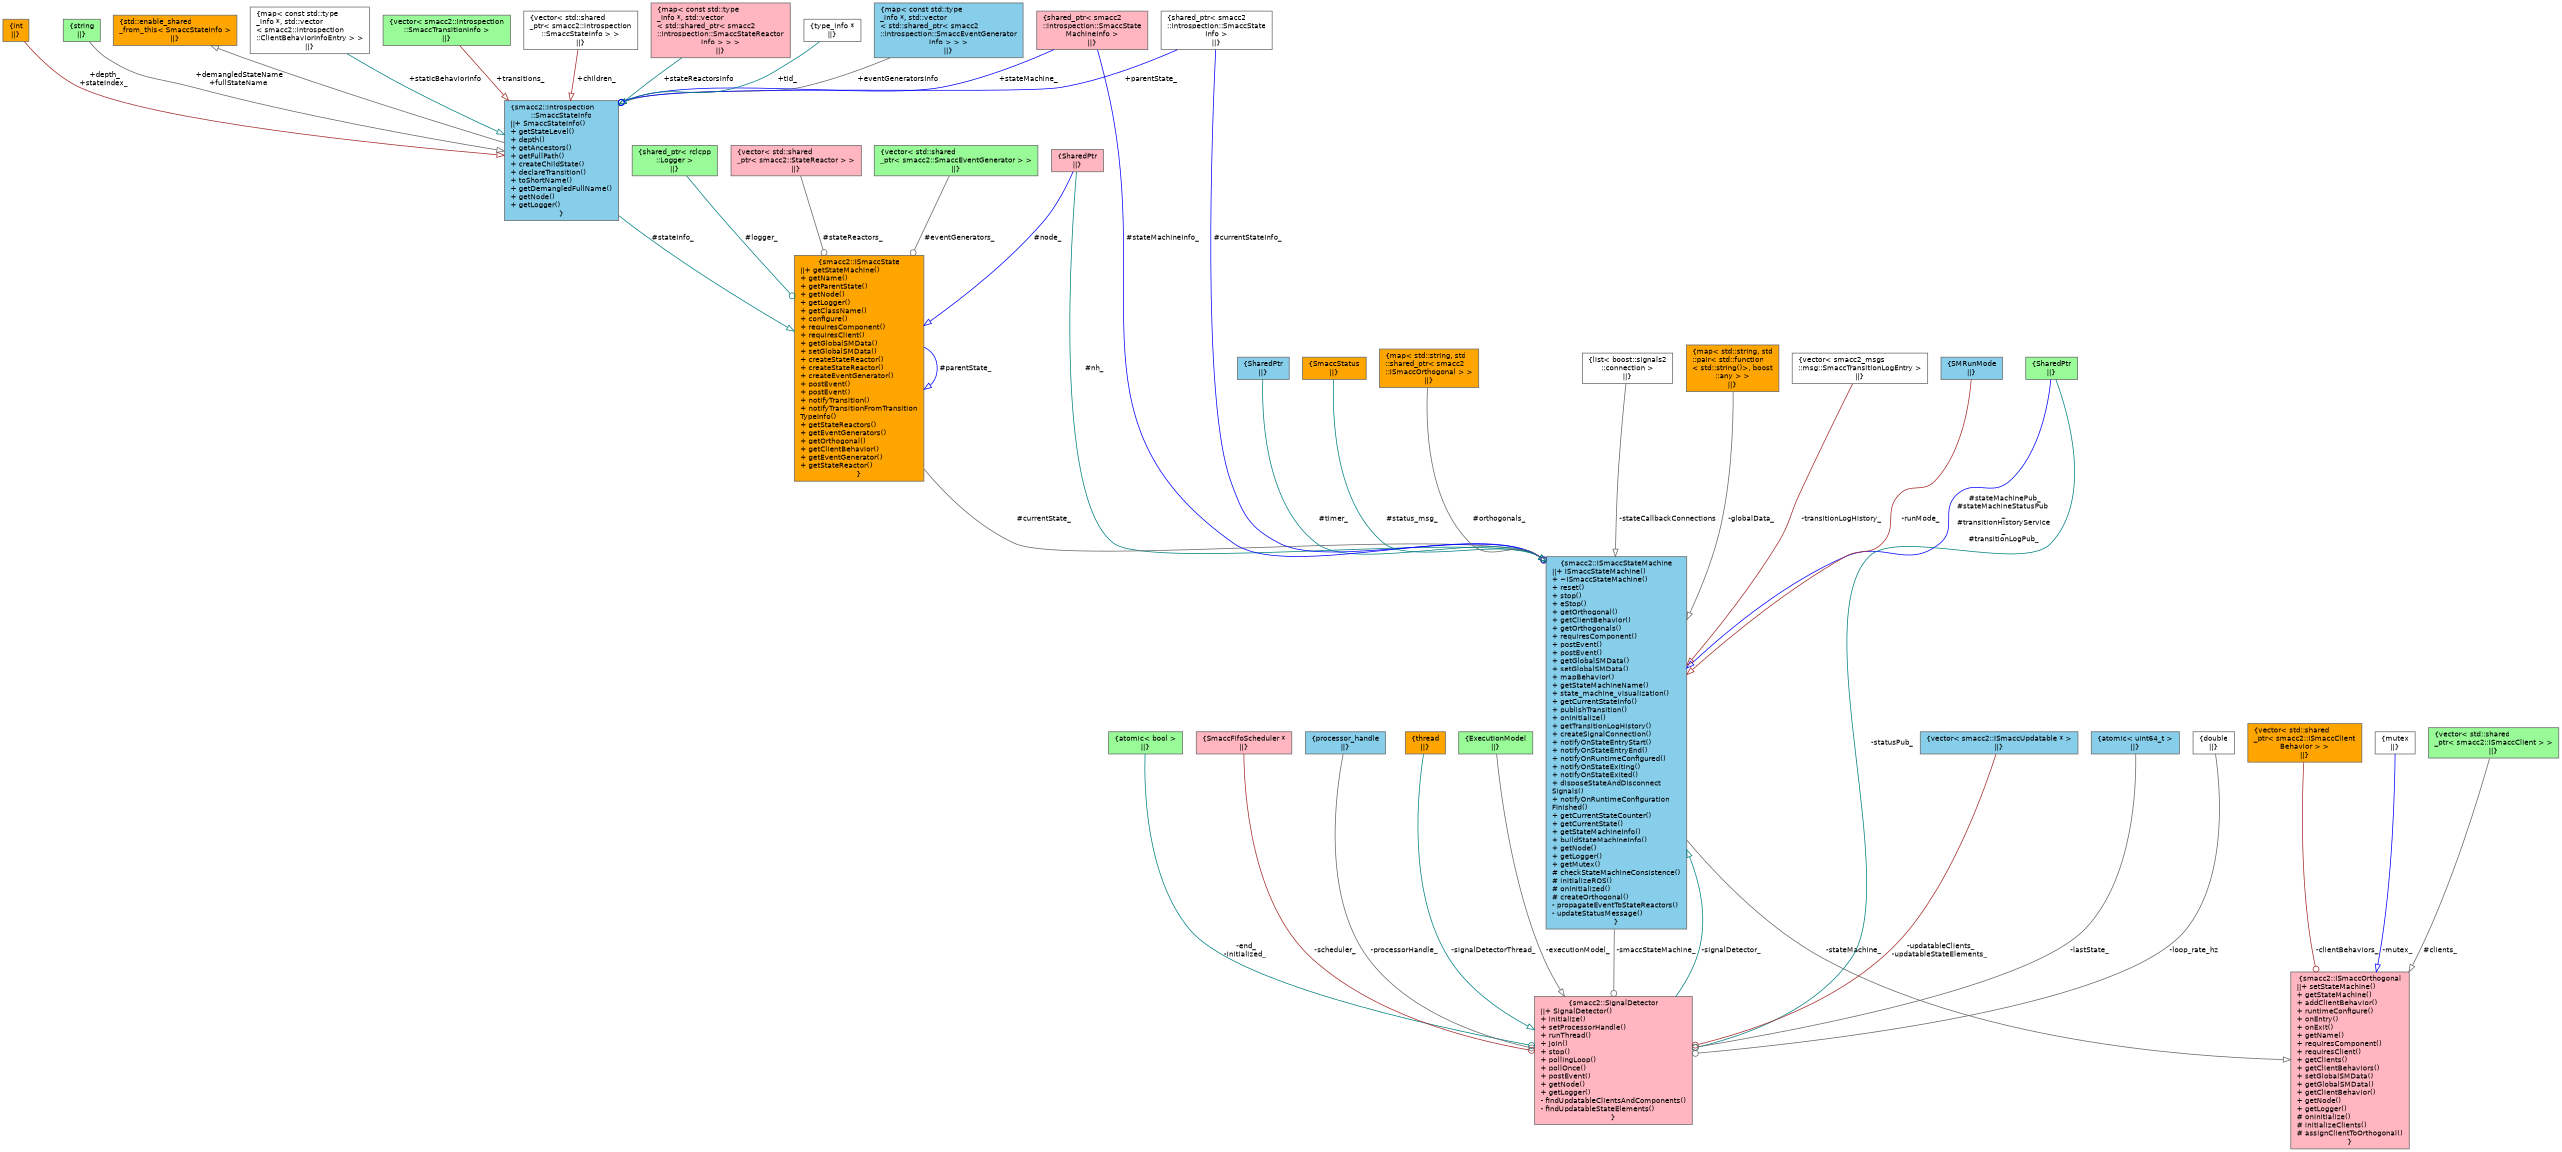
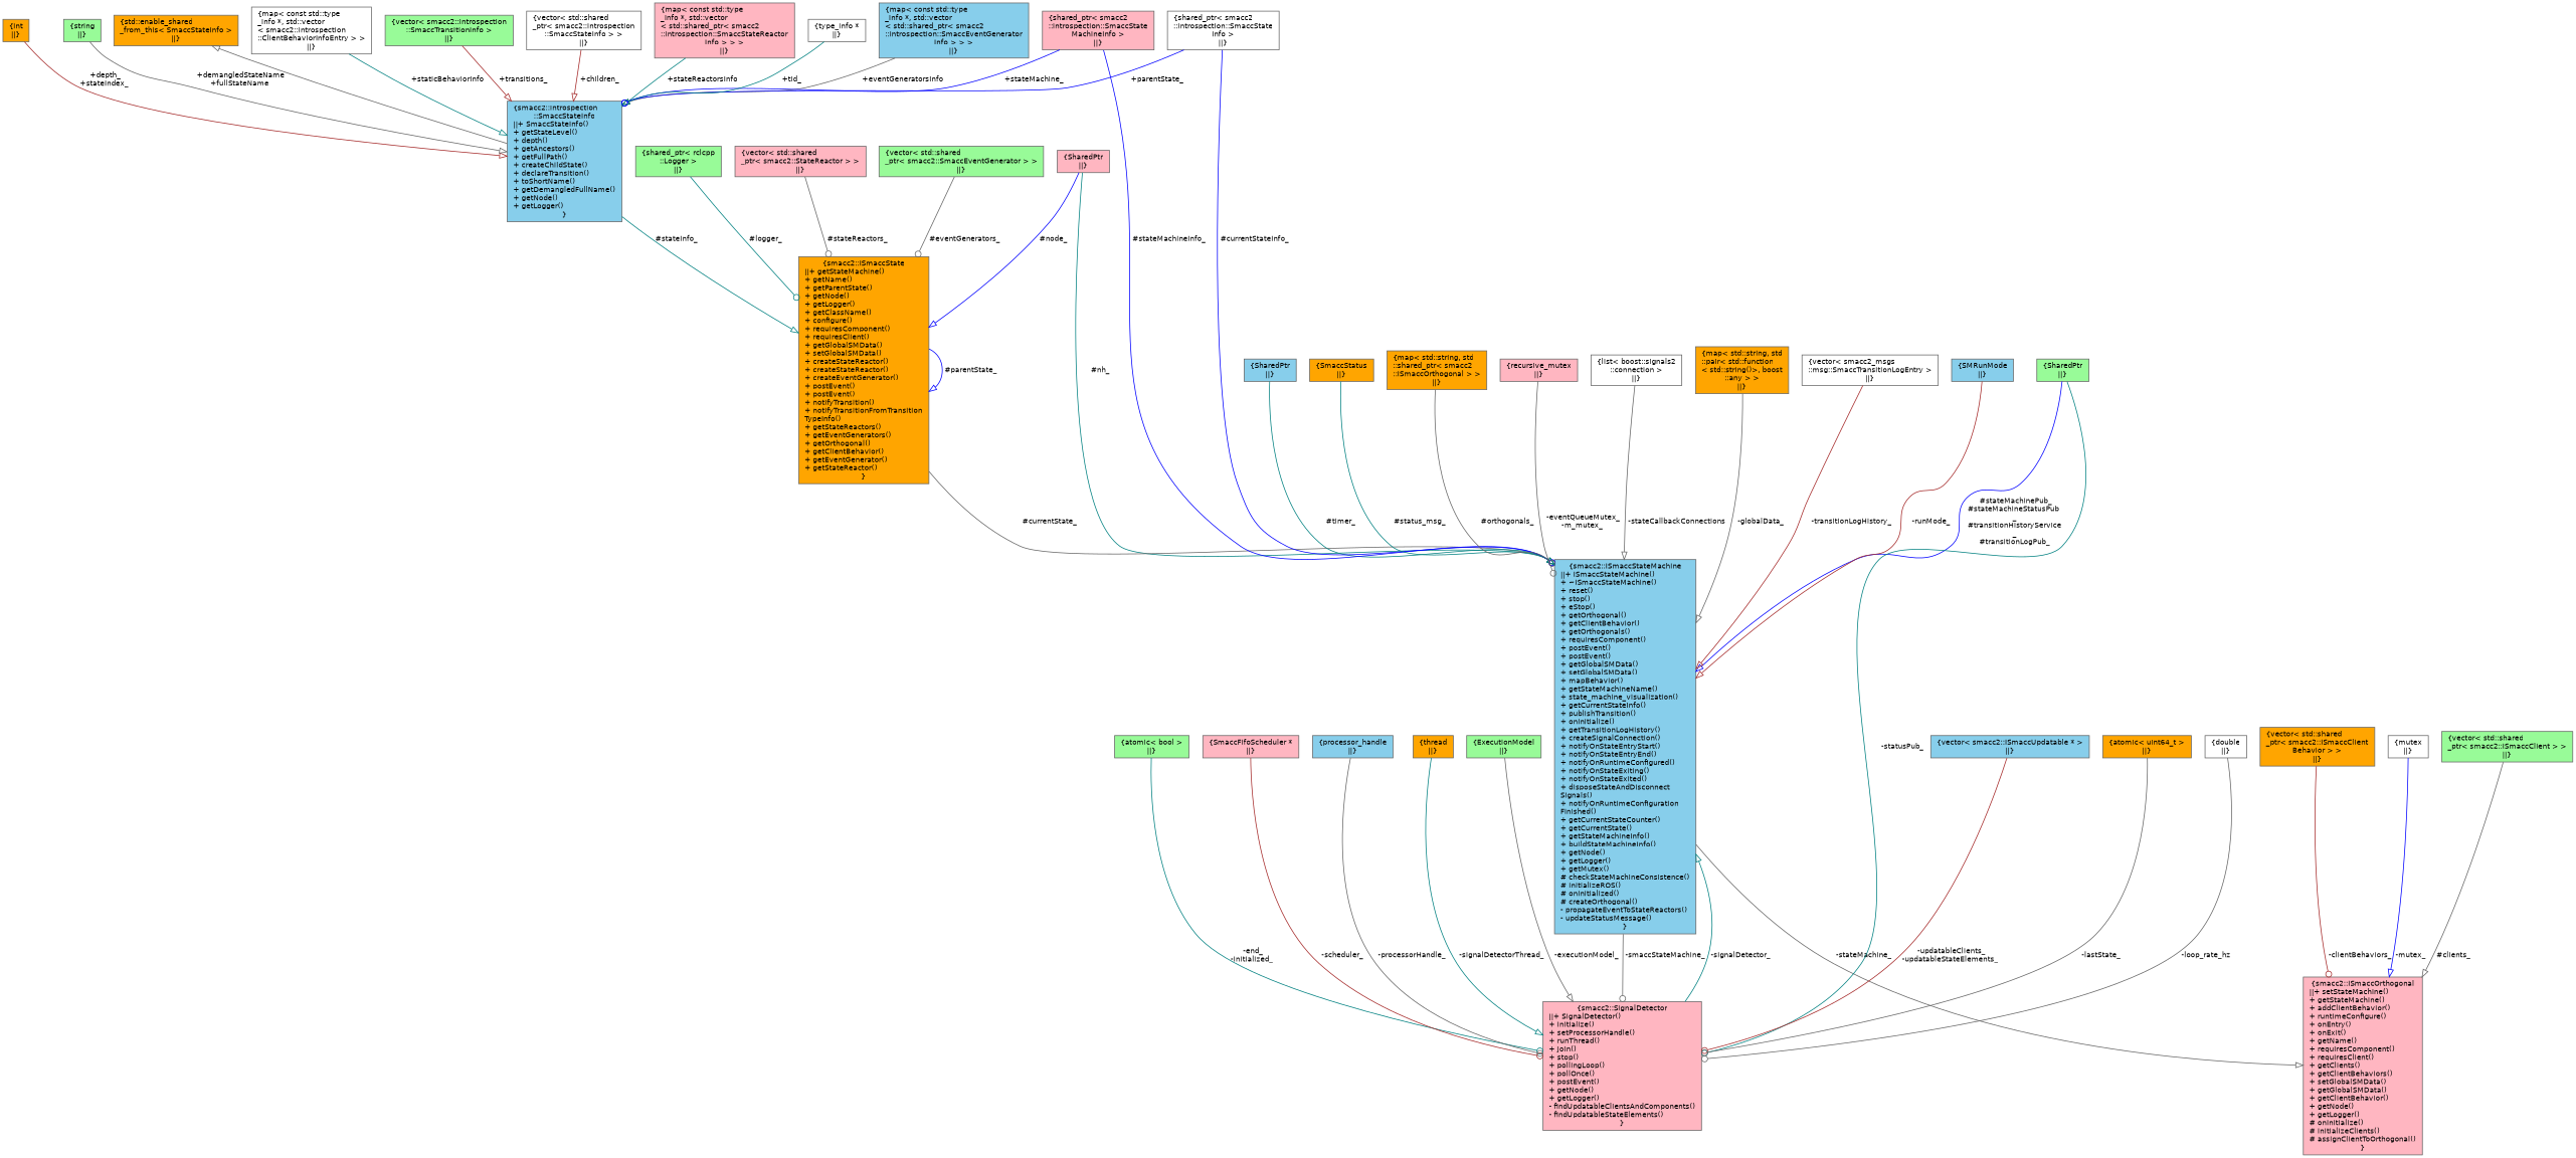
  digraph {
    fontname="DejaVu Sans"
    node [color=gray40 fillcolor=lightpink fontname="DejaVu Sans" fontsize=10 shape=box style=filled]
    edge [arrowhead=onormal color=gray40 fontname="DejaVu Sans" fontsize=10 labelfontname=Helvetica labelfontsize=10 style=solid]
    n1 [fontcolor=black height=0.2 label="{smacc2::ISmaccOrthogonal\n||+ setStateMachine()\l+ getStateMachine()\l+ addClientBehavior()\l+ runtimeConfigure()\l+ onEntry()\l+ onExit()\l+ getName()\l+ requiresComponent()\l+ requiresClient()\l+ getClients()\l+ getClientBehaviors()\l+ setGlobalSMData()\l+ getGlobalSMData()\l+ getClientBehavior()\l+ getNode()\l+ getLogger()\l# onInitialize()\l# initializeClients()\l# assignClientToOrthogonal()\l}" width=0.4]
    n2 [fillcolor=palegreen height=0.2 label="{vector\< std::shared\l_ptr\< smacc2::ISmaccClient \> \>\n||}" width=0.4]
    n3 [fillcolor=skyblue height=0.2 label="{smacc2::ISmaccStateMachine\n||+ ISmaccStateMachine()\l+ ~ISmaccStateMachine()\l+ reset()\l+ stop()\l+ eStop()\l+ getOrthogonal()\l+ getClientBehavior()\l+ getOrthogonals()\l+ requiresComponent()\l+ postEvent()\l+ postEvent()\l+ getGlobalSMData()\l+ setGlobalSMData()\l+ mapBehavior()\l+ getStateMachineName()\l+ state_machine_visualization()\l+ getCurrentStateInfo()\l+ publishTransition()\l+ onInitialize()\l+ getTransitionLogHistory()\l+ createSignalConnection()\l+ notifyOnStateEntryStart()\l+ notifyOnStateEntryEnd()\l+ notifyOnRuntimeConfigured()\l+ notifyOnStateExiting()\l+ notifyOnStateExited()\l+ disposeStateAndDisconnect\lSignals()\l+ notifyOnRuntimeConfiguration\lFinished()\l+ getCurrentStateCounter()\l+ getCurrentState()\l+ getStateMachineInfo()\l+ buildStateMachineInfo()\l+ getNode()\l+ getLogger()\l+ getMutex()\l# checkStateMachineConsistence()\l# initializeROS()\l# onInitialized()\l# createOrthogonal()\l- propagateEventToStateReactors()\l- updateStatusMessage()\l}" width=0.4]
    n4 [height=0.2 label="{smacc2::SignalDetector\n||+ SignalDetector()\l+ initialize()\l+ setProcessorHandle()\l+ runThread()\l+ join()\l+ stop()\l+ pollingLoop()\l+ pollOnce()\l+ postEvent()\l+ getNode()\l+ getLogger()\l- findUpdatableClientsAndComponents()\l- findUpdatableStateElements()\l}" width=0.4]
    n5 [height=0.2 label="{SharedPtr\n||}" width=0.4]
    n6 [fillcolor=orange height=0.2 label="{smacc2::ISmaccState\n||+ getStateMachine()\l+ getName()\l+ getParentState()\l+ getNode()\l+ getLogger()\l+ getClassName()\l+ configure()\l+ requiresComponent()\l+ requiresClient()\l+ getGlobalSMData()\l+ setGlobalSMData()\l+ createStateReactor()\l+ createStateReactor()\l+ createEventGenerator()\l+ postEvent()\l+ postEvent()\l+ notifyTransition()\l+ notifyTransitionFromTransition\lTypeInfo()\l+ getStateReactors()\l+ getEventGenerators()\l+ getOrthogonal()\l+ getClientBehavior()\l+ getEventGenerator()\l+ getStateReactor()\l}" width=0.4]
    n7 [fillcolor=skyblue height=0.2 label="{SharedPtr\n||}" width=0.4]
    n8 [fillcolor=palegreen height=0.2 label="{SharedPtr\n||}" width=0.4]
    n9 [fillcolor=palegreen height=0.2 label="{shared_ptr\< rclcpp\l::Logger \>\n||}" width=0.4]
    n10 [height=0.2 label="{vector\< std::shared\l_ptr\< smacc2::StateReactor \> \>\n||}" width=0.4]
    n11 [fillcolor=palegreen height=0.2 label="{vector\< std::shared\l_ptr\< smacc2::SmaccEventGenerator \> \>\n||}" width=0.4]
    n12 [fillcolor=skyblue height=0.2 label="{smacc2::introspection\l::SmaccStateInfo\n||+ SmaccStateInfo()\l+ getStateLevel()\l+ depth()\l+ getAncestors()\l+ getFullPath()\l+ createChildState()\l+ declareTransition()\l+ toShortName()\l+ getDemangledFullName()\l+ getNode()\l+ getLogger()\l}" width=0.4]
    n13 [fillcolor=orange height=0.2 label="{std::enable_shared\l_from_this\< SmaccStateInfo \>\n||}" width=0.4]
    n14 [fillcolor=white height=0.2 label="{map\< const std::type\l_info *, std::vector\l\< smacc2::introspection\l::ClientBehaviorInfoEntry \> \>\n||}" width=0.4]
    n15 [height=0.2 label="{map\< const std::type\l_info *, std::vector\l\< std::shared_ptr\< smacc2\l::introspection::SmaccStateReactor\lInfo \> \> \>\n||}" width=0.4]
    n16 [fillcolor=skyblue height=0.2 label="{map\< const std::type\l_info *, std::vector\l\< std::shared_ptr\< smacc2\l::introspection::SmaccEventGenerator\lInfo \> \> \>\n||}" width=0.4]
    n17 [fillcolor=orange height=0.2 label="{int\n||}" width=0.4]
    n18 [fillcolor=palegreen height=0.2 label="{string\n||}" width=0.4]
    n19 [height=0.2 label="{shared_ptr\< smacc2\l::introspection::SmaccState\lMachineInfo \>\n||}" width=0.4]
    n20 [fillcolor=white height=0.2 label="{shared_ptr\< smacc2\l::introspection::SmaccState\lInfo \>\n||}" width=0.4]
    n21 [fillcolor=palegreen height=0.2 label="{vector\< smacc2::introspection\l::SmaccTransitionInfo \>\n||}" width=0.4]
    n22 [fillcolor=white height=0.2 label="{vector\< std::shared\l_ptr\< smacc2::introspection\l::SmaccStateInfo \> \>\n||}" width=0.4]
    n23 [fillcolor=white height=0.2 label="{type_info *\n||}" width=0.4]
    n24 [fillcolor=orange height=0.2 label="{SmaccStatus\n||}" width=0.4]
    n25 [fillcolor=orange height=0.2 label="{map\< std::string, std\l::shared_ptr\< smacc2\l::ISmaccOrthogonal \> \>\n||}" width=0.4]
+   n26 [height=0.2 label="{recursive_mutex\n||}" width=0.4]
    n27 [fillcolor=white height=0.2 label="{list\< boost::signals2\l::connection \>\n||}" width=0.4]
    n28 [fillcolor=orange height=0.2 label="{map\< std::string, std\l::pair\< std::function\l\< std::string()\>, boost\l::any \> \>\n||}" width=0.4]
    n29 [fillcolor=white height=0.2 label="{vector\< smacc2_msgs\l::msg::SmaccTransitionLogEntry \>\n||}" width=0.4]
    n30 [fillcolor=skyblue height=0.2 label="{SMRunMode\n||}" width=0.4]
    n31 [fillcolor=skyblue height=0.2 label="{vector\< smacc2::ISmaccUpdatable * \>\n||}" width=0.4]
-   n32 [fillcolor=skyblue height=0.2 label="{atomic\< uint64_t \>\n||}" width=0.4]
+   n32 [fillcolor=orange height=0.2 label="{atomic\< uint64_t \>\n||}" width=0.4]
    n33 [fillcolor=white height=0.2 label="{double\n||}" width=0.4]
    n34 [fillcolor=palegreen height=0.2 label="{atomic\< bool \>\n||}" width=0.4]
    n35 [height=0.2 label="{SmaccFifoScheduler *\n||}" width=0.4]
    n36 [fillcolor=skyblue height=0.2 label="{processor_handle\n||}" width=0.4]
    n37 [fillcolor=orange height=0.2 label="{thread\n||}" width=0.4]
    n38 [fillcolor=palegreen height=0.2 label="{ExecutionModel\n||}" width=0.4]
    n39 [fillcolor=orange height=0.2 label="{vector\< std::shared\l_ptr\< smacc2::ISmaccClient\lBehavior \> \>\n||}" width=0.4]
    n40 [fillcolor=white height=0.2 label="{mutex\n||}" width=0.4]
    n2 -> n1 [label=" #clients_"]
    n3 -> n1 [label=" -stateMachine_"]
    n3 -> n4 [arrowhead=odot label=" -smaccStateMachine_"]
    n4 -> n3 [color=teal label=" -signalDetector_"]
    n5 -> n3 [color=teal label=" #nh_"]
    n5 -> n6 [color=blue label=" #node_"]
    n6 -> n3 [label=" #currentState_"]
    n6 -> n6 [color=blue label=" #parentState_"]
    n7 -> n3 [color=teal label=" #timer_"]
    n8 -> n3 [color=blue label=" #stateMachinePub_\n#stateMachineStatusPub\l_\n#transitionHistoryService\l_\n#transitionLogPub_"]
    n8 -> n4 [arrowhead=odot color=teal label=" -statusPub_"]
    n9 -> n6 [arrowhead=odot color=teal label=" #logger_"]
    n10 -> n6 [arrowhead=odot label=" #stateReactors_"]
    n11 -> n6 [arrowhead=odot label=" #eventGenerators_"]
    n12 -> n6 [color=teal label=" #stateInfo_"]
    n13 -> n12 [arrowtail=onormal dir=back arrowhead=""]
    n14 -> n12 [color=teal label=" +staticBehaviorInfo"]
    n15 -> n12 [color=teal label=" +stateReactorsInfo"]
    n16 -> n12 [label=" +eventGeneratorsInfo"]
    n17 -> n12 [color=brown label=" +depth_\n+stateIndex_"]
    n18 -> n12 [label=" +demangledStateName\n+fullStateName"]
    n19 -> n3 [arrowhead=odot color=blue label=" #stateMachineInfo_"]
    n19 -> n12 [arrowhead=odot color=blue label=" +stateMachine_"]
    n20 -> n3 [arrowhead=odot color=blue label=" #currentStateInfo_"]
    n20 -> n12 [arrowhead=odot color=blue label=" +parentState_"]
    n21 -> n12 [color=brown label=" +transitions_"]
    n22 -> n12 [color=brown label=" +children_"]
    n23 -> n12 [color=teal label=" +tid_"]
    n24 -> n3 [color=teal label=" #status_msg_"]
    n25 -> n3 [arrowhead=odot label=" #orthogonals_"]
+   n26 -> n3 [arrowhead=odot label=" -eventQueueMutex_\n-m_mutex_"]
    n27 -> n3 [label=" -stateCallbackConnections"]
    n28 -> n3 [label=" -globalData_"]
    n29 -> n3 [color=brown label=" -transitionLogHistory_"]
    n30 -> n3 [color=brown label=" -runMode_"]
    n31 -> n4 [arrowhead=odot color=brown label=" -updatableClients_\n-updatableStateElements_"]
    n32 -> n4 [arrowhead=odot label=" -lastState_"]
    n33 -> n4 [arrowhead=odot label=" -loop_rate_hz"]
    n34 -> n4 [arrowhead=odot color=teal label=" -end_\n-initialized_"]
    n35 -> n4 [arrowhead=odot color=brown label=" -scheduler_"]
    n36 -> n4 [arrowhead=odot label=" -processorHandle_"]
    n37 -> n4 [color=teal label=" -signalDetectorThread_"]
    n38 -> n4 [label=" -executionModel_"]
    n39 -> n1 [arrowhead=odot color=brown label=" -clientBehaviors_"]
    n40 -> n1 [color=blue label=" -mutex_"]
  }
